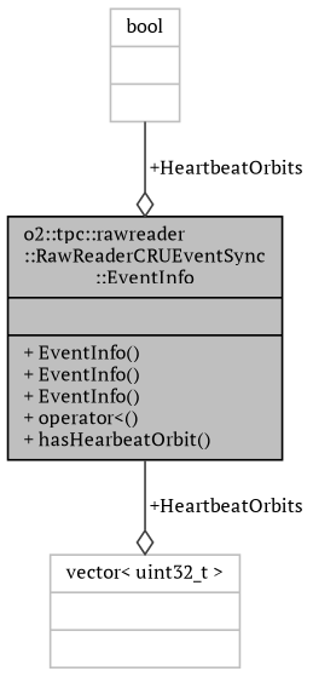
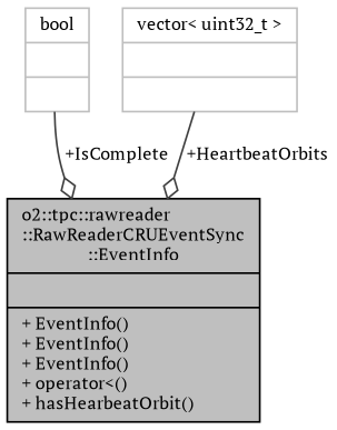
  digraph {
    fontname="PT Serif"
    node [color=grey75 fontname="PT Serif" fontsize=10 shape=record]
    edge [arrowhead=odiamond color=grey25 fontname="PT Serif" fontsize=10 labelfontname=Helvetica labelfontsize=10 style=solid]
    n1 [color=black fillcolor=grey75 fontcolor=black height=0.2 label="{o2::tpc::rawreader\l::RawReaderCRUEventSync\l::EventInfo\n||+ EventInfo()\l+ EventInfo()\l+ EventInfo()\l+ operator\<()\l+ hasHearbeatOrbit()\l}" style=filled width=0.4]
    n2 [height=0.2 label="{bool\n||}" width=0.4]
    n3 [height=0.2 label="{vector\< uint32_t \>\n||}" width=0.4]
-   n2 -> n1 [label=" +HeartbeatOrbits"]
-   n1 -> n3 [label=" +HeartbeatOrbits"]
+   n2 -> n1 [label=" +IsComplete"]
+   n3 -> n1 [label=" +HeartbeatOrbits"]
  }
